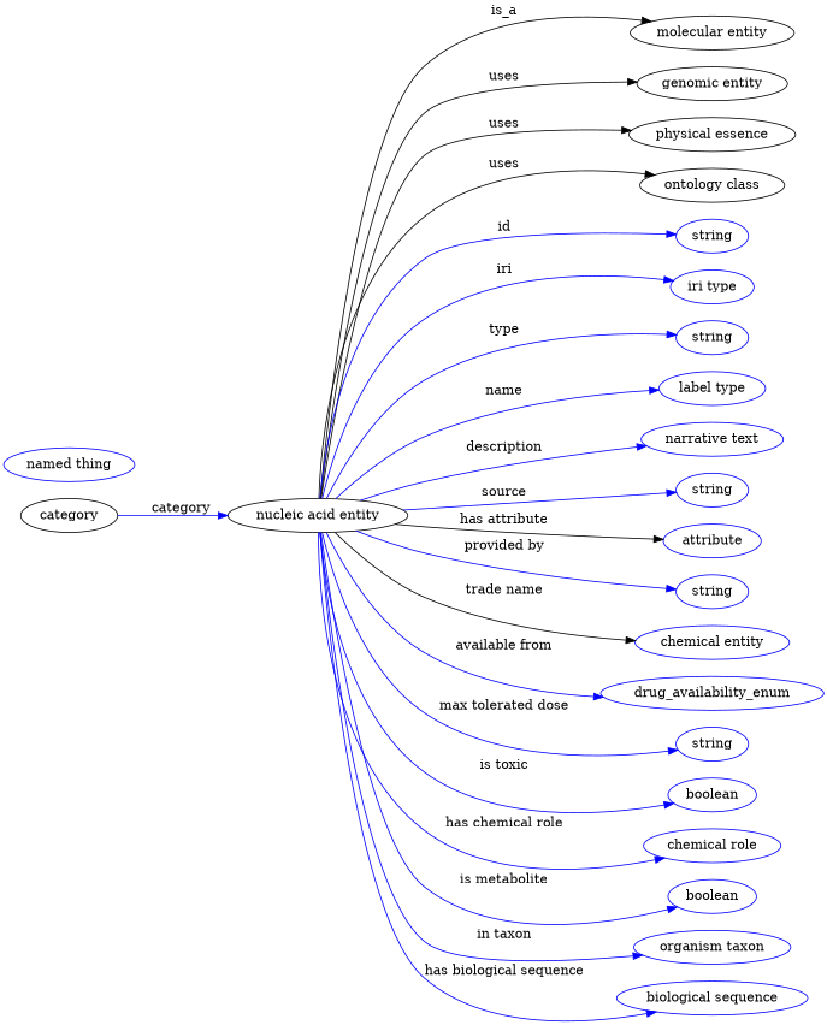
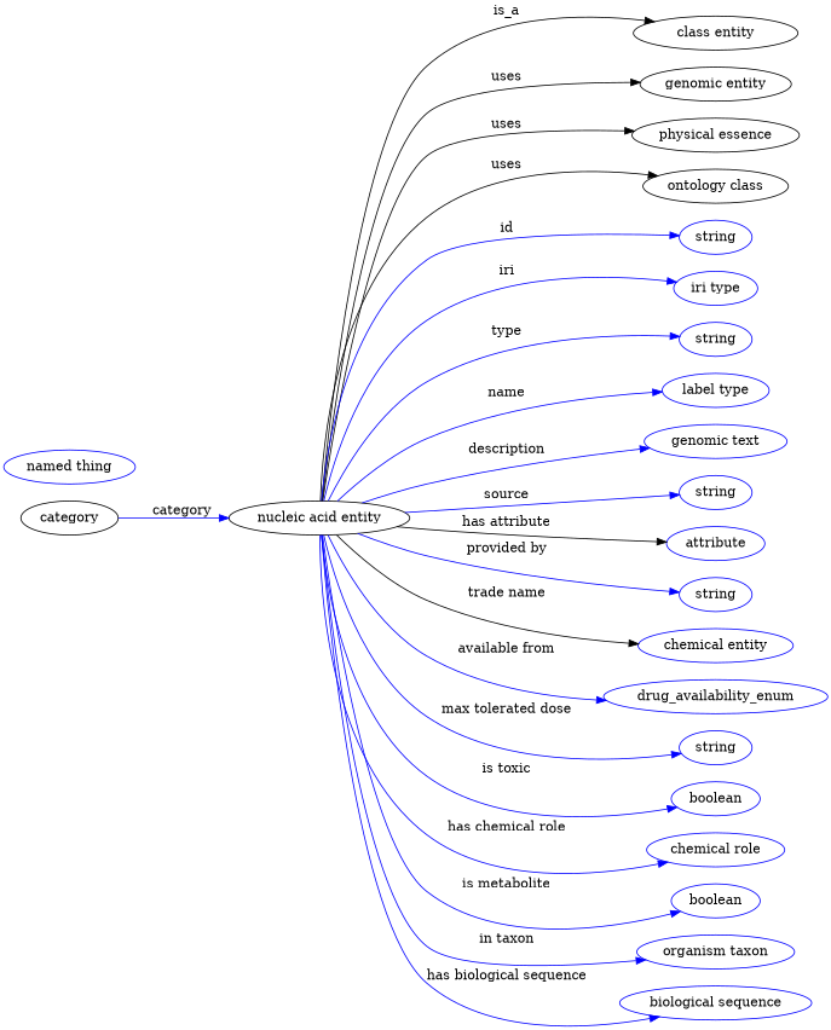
  digraph {
    rankdir=LR
    node [color=blue]
    edge [color=blue style=solid]
    n1 [height=0.5 label="nucleic acid entity" width=2.6539 color=""]
-   "molecular entity" [height=0.5 width=2.4192 color=""]
+   "molecular entity" [height=0.5 width=2.4192 label="class entity" color=""]
    "genomic entity" [height=0.5 width=2.2206 color=""]
    "physical essence" [height=0.5 width=2.4553 color=""]
    "ontology class" [height=0.5 width=2.1304 color=""]
    n6 [height=0.5 label=string width=1.0652]
    n7 [height=0.5 label="iri type" width=1.2277]
    n8 [height=0.5 label=string width=1.0652]
    n9 [height=0.5 label="label type" width=1.5707]
-   n10 [height=0.5 label="narrative text" width=2.0943]
+   n10 [height=0.5 label="genomic text" width=2.0943]
    n11 [height=0.5 label=string width=1.0652]
    n12 [height=0.5 label=attribute width=1.4443]
    n13 [height=0.5 label=string width=1.0652]
    n14 [height=0.5 label="chemical entity" width=2.2748]
    n15 [height=0.5 label=drug_availability_enum width=3.2858]
    n16 [height=0.5 label=string width=1.0652]
    n17 [height=0.5 label=boolean width=1.2999]
    n18 [height=0.5 label="chemical role" width=2.022]
    n19 [height=0.5 label=boolean width=1.2999]
    n20 [height=0.5 label="organism taxon" width=2.3109]
    n21 [height=0.5 label="biological sequence" width=2.8164]
    category [height=0.5 width=1.4263 color=""]
    n23 [height=0.5 label="named thing" width=1.9318]
    n1 -> "molecular entity" [label=is_a color="" style=""]
    n1 -> "genomic entity" [label=uses color="" style=""]
    n1 -> "physical essence" [label=uses color="" style=""]
    n1 -> "ontology class" [label=uses color="" style=""]
    n1 -> n6 [label=id]
    n1 -> n7 [label=iri]
    n1 -> n8 [label=type]
    n1 -> n9 [label=name]
    n1 -> n10 [label=description]
    n1 -> n11 [label=source]
    n1 -> n12 [color=black label="has attribute"]
    n1 -> n13 [label="provided by"]
    n1 -> n14 [color=black label="trade name"]
    n1 -> n15 [label="available from"]
    n1 -> n16 [label="max tolerated dose"]
    n1 -> n17 [label="is toxic"]
    n1 -> n18 [label="has chemical role"]
    n1 -> n19 [label="is metabolite"]
    n1 -> n20 [label="in taxon"]
    n1 -> n21 [label="has biological sequence"]
    category -> n1 [label=category]
  }
